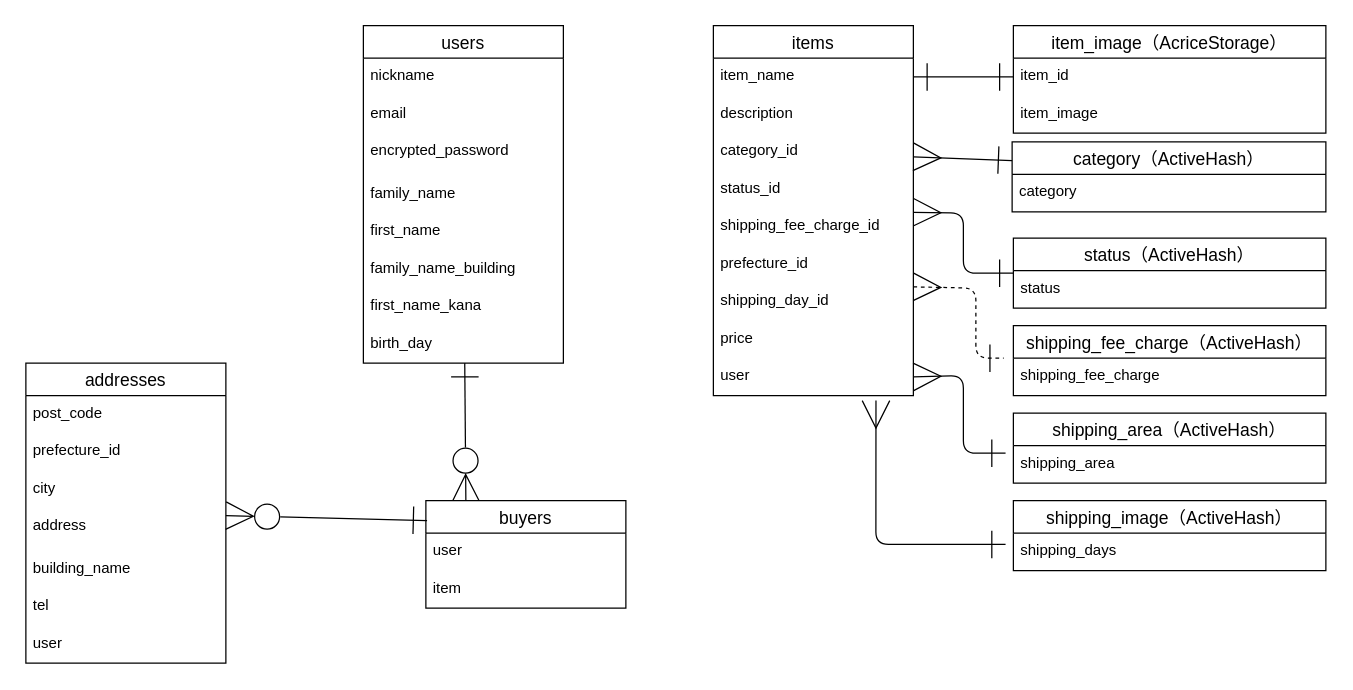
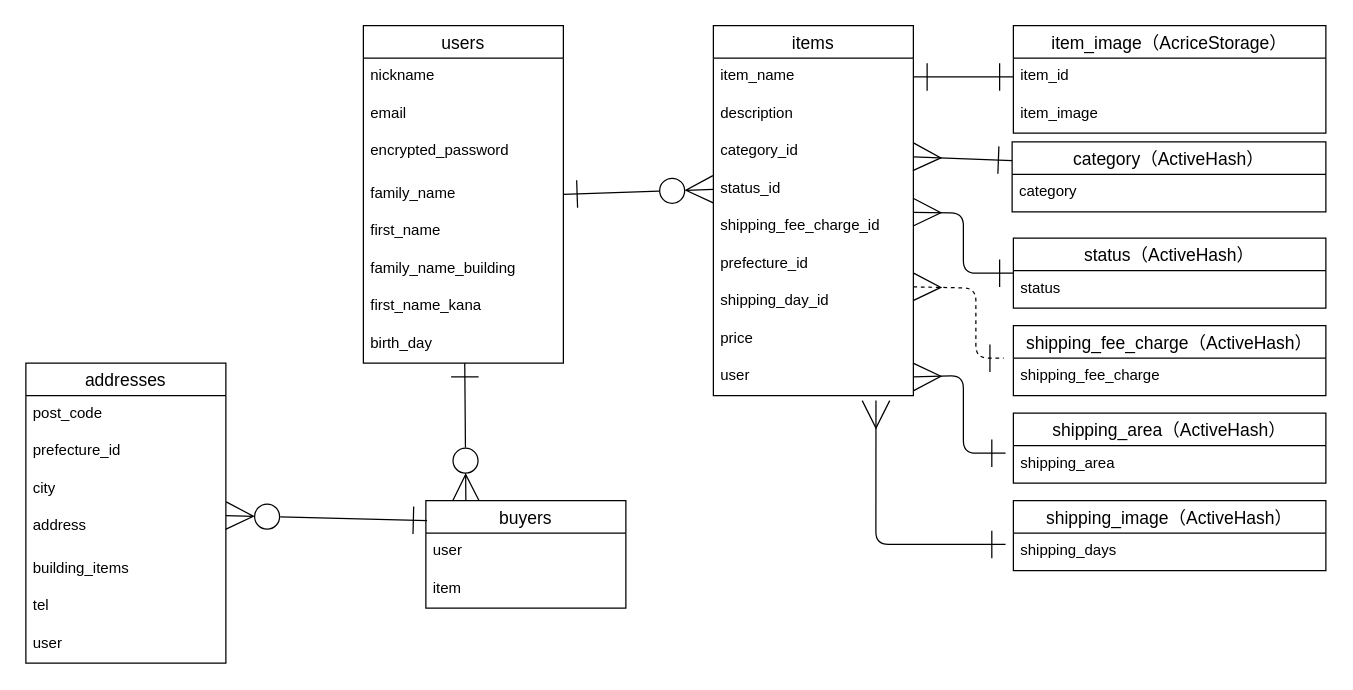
  <mxCell id="0" />
  <mxCell id="1" parent="0" />
+ <mxCell id="2" style="edgeStyle=none;html=1;entryX=0;entryY=0.5;entryDx=0;entryDy=0;exitX=1;exitY=0.5;exitDx=0;exitDy=0;endArrow=ERzeroToMany;endFill=0;jumpSize=6;endSize=20;startArrow=ERone;startFill=0;startSize=20;" edge="1" parent="1" source="8" target="22"><mxGeometry relative="1" as="geometry"><mxPoint x="560" y="168" as="targetPoint" /></mxGeometry></mxCell>
  <mxCell id="3" style="edgeStyle=none;rounded=1;jumpSize=6;html=1;startArrow=ERone;startFill=0;endArrow=ERzeroToMany;endFill=0;startSize=20;endSize=20;strokeColor=default;entryX=0.2;entryY=0.012;entryDx=0;entryDy=0;entryPerimeter=0;" edge="1" parent="1" source="4" target="28"><mxGeometry relative="1" as="geometry"><mxPoint x="370" y="390" as="targetPoint" /></mxGeometry></mxCell>
  <mxCell id="4" value="users" style="swimlane;fontStyle=0;childLayout=stackLayout;horizontal=1;startSize=26;horizontalStack=0;resizeParent=1;resizeParentMax=0;resizeLast=0;collapsible=1;marginBottom=0;align=center;fontSize=14;" vertex="1" parent="1"><mxGeometry x="290" y="20" width="160" height="270" as="geometry"><mxRectangle x="90" y="110" width="50" height="26" as="alternateBounds" /></mxGeometry></mxCell>
  <mxCell id="5" value="nickname" style="text;strokeColor=none;fillColor=none;spacingLeft=4;spacingRight=4;overflow=hidden;rotatable=0;points=[[0,0.5],[1,0.5]];portConstraint=eastwest;fontSize=12;" vertex="1" parent="4"><mxGeometry y="26" width="160" height="30" as="geometry" /></mxCell>
  <mxCell id="6" value="email" style="text;strokeColor=none;fillColor=none;spacingLeft=4;spacingRight=4;overflow=hidden;rotatable=0;points=[[0,0.5],[1,0.5]];portConstraint=eastwest;fontSize=12;" vertex="1" parent="4"><mxGeometry y="56" width="160" height="30" as="geometry" /></mxCell>
  <mxCell id="7" value="encrypted_password&#10;&#10;" style="text;strokeColor=none;fillColor=none;spacingLeft=4;spacingRight=4;overflow=hidden;rotatable=0;points=[[0,0.5],[1,0.5]];portConstraint=eastwest;fontSize=12;" vertex="1" parent="4"><mxGeometry y="86" width="160" height="34" as="geometry" /></mxCell>
  <mxCell id="8" value="family_name" style="text;strokeColor=none;fillColor=none;spacingLeft=4;spacingRight=4;overflow=hidden;rotatable=0;points=[[0,0.5],[1,0.5]];portConstraint=eastwest;fontSize=12;" vertex="1" parent="4"><mxGeometry y="120" width="160" height="30" as="geometry" /></mxCell>
  <mxCell id="9" value="first_name" style="text;strokeColor=none;fillColor=none;spacingLeft=4;spacingRight=4;overflow=hidden;rotatable=0;points=[[0,0.5],[1,0.5]];portConstraint=eastwest;fontSize=12;" vertex="1" parent="4"><mxGeometry y="150" width="160" height="30" as="geometry" /></mxCell>
  <mxCell id="10" value="family_name_building" style="text;strokeColor=none;fillColor=none;spacingLeft=4;spacingRight=4;overflow=hidden;rotatable=0;points=[[0,0.5],[1,0.5]];portConstraint=eastwest;fontSize=12;" vertex="1" parent="4"><mxGeometry y="180" width="160" height="30" as="geometry" /></mxCell>
  <mxCell id="11" value="first_name_kana" style="text;strokeColor=none;fillColor=none;spacingLeft=4;spacingRight=4;overflow=hidden;rotatable=0;points=[[0,0.5],[1,0.5]];portConstraint=eastwest;fontSize=12;" vertex="1" parent="4"><mxGeometry y="210" width="160" height="30" as="geometry" /></mxCell>
  <mxCell id="12" value="birth_day" style="text;strokeColor=none;fillColor=none;spacingLeft=4;spacingRight=4;overflow=hidden;rotatable=0;points=[[0,0.5],[1,0.5]];portConstraint=eastwest;fontSize=12;" vertex="1" parent="4"><mxGeometry y="240" width="160" height="30" as="geometry" /></mxCell>
  <mxCell id="13" style="edgeStyle=none;jumpSize=6;html=1;entryX=0;entryY=0.5;entryDx=0;entryDy=0;startArrow=ERone;startFill=0;endArrow=ERone;endFill=0;startSize=20;endSize=20;strokeColor=default;exitX=1;exitY=0.5;exitDx=0;exitDy=0;" edge="1" parent="1" source="19" target="32"><mxGeometry relative="1" as="geometry"><mxPoint x="740" y="61" as="sourcePoint" /></mxGeometry></mxCell>
  <mxCell id="14" style="edgeStyle=none;jumpSize=6;html=1;entryX=0;entryY=0.5;entryDx=0;entryDy=0;startArrow=ERmany;startFill=0;endArrow=ERone;endFill=0;startSize=20;endSize=20;strokeColor=default;" edge="1" parent="1" source="18" target="45"><mxGeometry relative="1" as="geometry"><Array as="points"><mxPoint x="770" y="170" /><mxPoint x="770" y="218" /></Array></mxGeometry></mxCell>
  <mxCell id="15" style="edgeStyle=none;jumpSize=6;html=1;entryX=-0.031;entryY=0;entryDx=0;entryDy=0;entryPerimeter=0;startArrow=ERmany;startFill=0;endArrow=ERone;endFill=0;startSize=20;endSize=20;strokeColor=default;exitX=1;exitY=0.1;exitDx=0;exitDy=0;exitPerimeter=0;dashed=1;" edge="1" parent="1" source="25" target="48"><mxGeometry relative="1" as="geometry"><Array as="points"><mxPoint x="780" y="230" /><mxPoint x="780" y="286" /></Array></mxGeometry></mxCell>
  <mxCell id="16" style="edgeStyle=none;jumpSize=6;html=1;entryX=-0.025;entryY=0.2;entryDx=0;entryDy=0;entryPerimeter=0;startArrow=ERmany;startFill=0;endArrow=ERone;endFill=0;startSize=20;endSize=20;strokeColor=default;rounded=1;exitX=1;exitY=0.5;exitDx=0;exitDy=0;" edge="1" parent="1" source="27" target="50"><mxGeometry relative="1" as="geometry"><Array as="points"><mxPoint x="770" y="300" /><mxPoint x="770" y="362" /></Array></mxGeometry></mxCell>
  <mxCell id="17" style="edgeStyle=none;jumpSize=6;html=1;entryX=-0.025;entryY=0.3;entryDx=0;entryDy=0;entryPerimeter=0;startArrow=ERmany;startFill=0;endArrow=ERone;endFill=0;startSize=20;endSize=20;strokeColor=default;exitX=0.813;exitY=1.133;exitDx=0;exitDy=0;exitPerimeter=0;" edge="1" parent="1" source="27" target="52"><mxGeometry relative="1" as="geometry"><Array as="points"><mxPoint x="700" y="435" /></Array></mxGeometry></mxCell>
  <mxCell id="18" value="items" style="swimlane;fontStyle=0;childLayout=stackLayout;horizontal=1;startSize=26;horizontalStack=0;resizeParent=1;resizeParentMax=0;resizeLast=0;collapsible=1;marginBottom=0;align=center;fontSize=14;" vertex="1" parent="1"><mxGeometry x="570" y="20" width="160" height="296" as="geometry" /></mxCell>
  <mxCell id="19" value="item_name" style="text;strokeColor=none;fillColor=none;spacingLeft=4;spacingRight=4;overflow=hidden;rotatable=0;points=[[0,0.5],[1,0.5]];portConstraint=eastwest;fontSize=12;" vertex="1" parent="18"><mxGeometry y="26" width="160" height="30" as="geometry" /></mxCell>
  <mxCell id="20" value="description" style="text;strokeColor=none;fillColor=none;spacingLeft=4;spacingRight=4;overflow=hidden;rotatable=0;points=[[0,0.5],[1,0.5]];portConstraint=eastwest;fontSize=12;" vertex="1" parent="18"><mxGeometry y="56" width="160" height="30" as="geometry" /></mxCell>
  <mxCell id="21" value="category_id" style="text;strokeColor=none;fillColor=none;spacingLeft=4;spacingRight=4;overflow=hidden;rotatable=0;points=[[0,0.5],[1,0.5]];portConstraint=eastwest;fontSize=12;" vertex="1" parent="18"><mxGeometry y="86" width="160" height="30" as="geometry" /></mxCell>
  <mxCell id="22" value="status_id" style="text;strokeColor=none;fillColor=none;spacingLeft=4;spacingRight=4;overflow=hidden;rotatable=0;points=[[0,0.5],[1,0.5]];portConstraint=eastwest;fontSize=12;" vertex="1" parent="18"><mxGeometry y="116" width="160" height="30" as="geometry" /></mxCell>
  <mxCell id="23" value="shipping_fee_charge_id" style="text;strokeColor=none;fillColor=none;spacingLeft=4;spacingRight=4;overflow=hidden;rotatable=0;points=[[0,0.5],[1,0.5]];portConstraint=eastwest;fontSize=12;" vertex="1" parent="18"><mxGeometry y="146" width="160" height="30" as="geometry" /></mxCell>
  <mxCell id="24" value="prefecture_id" style="text;strokeColor=none;fillColor=none;spacingLeft=4;spacingRight=4;overflow=hidden;rotatable=0;points=[[0,0.5],[1,0.5]];portConstraint=eastwest;fontSize=12;" vertex="1" parent="18"><mxGeometry y="176" width="160" height="30" as="geometry" /></mxCell>
  <mxCell id="25" value="shipping_day_id" style="text;strokeColor=none;fillColor=none;spacingLeft=4;spacingRight=4;overflow=hidden;rotatable=0;points=[[0,0.5],[1,0.5]];portConstraint=eastwest;fontSize=12;" vertex="1" parent="18"><mxGeometry y="206" width="160" height="30" as="geometry" /></mxCell>
  <mxCell id="26" value="price" style="text;strokeColor=none;fillColor=none;spacingLeft=4;spacingRight=4;overflow=hidden;rotatable=0;points=[[0,0.5],[1,0.5]];portConstraint=eastwest;fontSize=12;" vertex="1" parent="18"><mxGeometry y="236" width="160" height="30" as="geometry" /></mxCell>
  <mxCell id="27" value="user" style="text;strokeColor=none;fillColor=none;spacingLeft=4;spacingRight=4;overflow=hidden;rotatable=0;points=[[0,0.5],[1,0.5]];portConstraint=eastwest;fontSize=12;" vertex="1" parent="18"><mxGeometry y="266" width="160" height="30" as="geometry" /></mxCell>
  <mxCell id="28" value="buyers" style="swimlane;fontStyle=0;childLayout=stackLayout;horizontal=1;startSize=26;horizontalStack=0;resizeParent=1;resizeParentMax=0;resizeLast=0;collapsible=1;marginBottom=0;align=center;fontSize=14;" vertex="1" parent="1"><mxGeometry x="340" y="400" width="160" height="86" as="geometry" /></mxCell>
  <mxCell id="29" value="user" style="text;strokeColor=none;fillColor=none;spacingLeft=4;spacingRight=4;overflow=hidden;rotatable=0;points=[[0,0.5],[1,0.5]];portConstraint=eastwest;fontSize=12;" vertex="1" parent="28"><mxGeometry y="26" width="160" height="30" as="geometry" /></mxCell>
  <mxCell id="30" value="item" style="text;strokeColor=none;fillColor=none;spacingLeft=4;spacingRight=4;overflow=hidden;rotatable=0;points=[[0,0.5],[1,0.5]];portConstraint=eastwest;fontSize=12;" vertex="1" parent="28"><mxGeometry y="56" width="160" height="30" as="geometry" /></mxCell>
  <mxCell id="31" value="item_image（AcriceStorage）" style="swimlane;fontStyle=0;childLayout=stackLayout;horizontal=1;startSize=26;horizontalStack=0;resizeParent=1;resizeParentMax=0;resizeLast=0;collapsible=1;marginBottom=0;align=center;fontSize=14;" vertex="1" parent="1"><mxGeometry x="810" y="20" width="250" height="86" as="geometry" /></mxCell>
  <mxCell id="32" value="item_id" style="text;strokeColor=none;fillColor=none;spacingLeft=4;spacingRight=4;overflow=hidden;rotatable=0;points=[[0,0.5],[1,0.5]];portConstraint=eastwest;fontSize=12;" vertex="1" parent="31"><mxGeometry y="26" width="250" height="30" as="geometry" /></mxCell>
  <mxCell id="33" value="item_image" style="text;strokeColor=none;fillColor=none;spacingLeft=4;spacingRight=4;overflow=hidden;rotatable=0;points=[[0,0.5],[1,0.5]];portConstraint=eastwest;fontSize=12;" vertex="1" parent="31"><mxGeometry y="56" width="250" height="30" as="geometry" /></mxCell>
  <mxCell id="34" style="edgeStyle=none;jumpSize=6;html=1;startArrow=ERzeroToMany;startFill=0;endArrow=ERone;endFill=0;startSize=20;endSize=20;strokeColor=default;entryX=0.006;entryY=0.186;entryDx=0;entryDy=0;entryPerimeter=0;" edge="1" parent="1" source="35" target="28"><mxGeometry relative="1" as="geometry"><mxPoint x="330" y="415" as="targetPoint" /></mxGeometry></mxCell>
  <mxCell id="35" value="addresses" style="swimlane;fontStyle=0;childLayout=stackLayout;horizontal=1;startSize=26;horizontalStack=0;resizeParent=1;resizeParentMax=0;resizeLast=0;collapsible=1;marginBottom=0;align=center;fontSize=14;" vertex="1" parent="1"><mxGeometry y="290" width="160" height="240" as="geometry" x="20" /></mxCell>
  <mxCell id="36" value="post_code" style="text;strokeColor=none;fillColor=none;spacingLeft=4;spacingRight=4;overflow=hidden;rotatable=0;points=[[0,0.5],[1,0.5]];portConstraint=eastwest;fontSize=12;" vertex="1" parent="35"><mxGeometry y="26" width="160" height="30" as="geometry" /></mxCell>
  <mxCell id="37" value="prefecture_id" style="text;strokeColor=none;fillColor=none;spacingLeft=4;spacingRight=4;overflow=hidden;rotatable=0;points=[[0,0.5],[1,0.5]];portConstraint=eastwest;fontSize=12;" vertex="1" parent="35"><mxGeometry y="56" width="160" height="30" as="geometry" /></mxCell>
  <mxCell id="38" value="city" style="text;strokeColor=none;fillColor=none;spacingLeft=4;spacingRight=4;overflow=hidden;rotatable=0;points=[[0,0.5],[1,0.5]];portConstraint=eastwest;fontSize=12;" vertex="1" parent="35"><mxGeometry y="86" width="160" height="30" as="geometry" /></mxCell>
  <mxCell id="39" value="address" style="text;strokeColor=none;fillColor=none;spacingLeft=4;spacingRight=4;overflow=hidden;rotatable=0;points=[[0,0.5],[1,0.5]];portConstraint=eastwest;fontSize=12;" vertex="1" parent="35"><mxGeometry y="116" width="160" height="34" as="geometry" /></mxCell>
- <mxCell id="40" value="building_name" style="text;strokeColor=none;fillColor=none;spacingLeft=4;spacingRight=4;overflow=hidden;rotatable=0;points=[[0,0.5],[1,0.5]];portConstraint=eastwest;fontSize=12;" vertex="1" parent="35"><mxGeometry y="150" width="160" height="30" as="geometry" /></mxCell>
+ <mxCell id="40" value="building_items" style="text;strokeColor=none;fillColor=none;spacingLeft=4;spacingRight=4;overflow=hidden;rotatable=0;points=[[0,0.5],[1,0.5]];portConstraint=eastwest;fontSize=12;" vertex="1" parent="35"><mxGeometry y="150" width="160" height="30" as="geometry" /></mxCell>
  <mxCell id="41" value="tel" style="text;strokeColor=none;fillColor=none;spacingLeft=4;spacingRight=4;overflow=hidden;rotatable=0;points=[[0,0.5],[1,0.5]];portConstraint=eastwest;fontSize=12;" vertex="1" parent="35"><mxGeometry y="180" width="160" height="30" as="geometry" /></mxCell>
  <mxCell id="42" value="user" style="text;strokeColor=none;fillColor=none;spacingLeft=4;spacingRight=4;overflow=hidden;rotatable=0;points=[[0,0.5],[1,0.5]];portConstraint=eastwest;fontSize=12;" vertex="1" parent="35"><mxGeometry y="210" width="160" height="30" as="geometry" /></mxCell>
  <mxCell id="43" value="category（ActiveHash）" style="swimlane;fontStyle=0;childLayout=stackLayout;horizontal=1;startSize=26;horizontalStack=0;resizeParent=1;resizeParentMax=0;resizeLast=0;collapsible=1;marginBottom=0;align=center;fontSize=14;" vertex="1" parent="1"><mxGeometry x="809" y="113" width="251" height="56" as="geometry" /></mxCell>
  <mxCell id="44" value="category" style="text;strokeColor=none;fillColor=none;spacingLeft=4;spacingRight=4;overflow=hidden;rotatable=0;points=[[0,0.5],[1,0.5]];portConstraint=eastwest;fontSize=12;" vertex="1" parent="43"><mxGeometry y="26" width="251" height="30" as="geometry" /></mxCell>
  <mxCell id="45" value="status（ActiveHash）" style="swimlane;fontStyle=0;childLayout=stackLayout;horizontal=1;startSize=26;horizontalStack=0;resizeParent=1;resizeParentMax=0;resizeLast=0;collapsible=1;marginBottom=0;align=center;fontSize=14;" vertex="1" parent="1"><mxGeometry x="810" y="190" width="250" height="56" as="geometry" /></mxCell>
  <mxCell id="46" value="status" style="text;strokeColor=none;fillColor=none;spacingLeft=4;spacingRight=4;overflow=hidden;rotatable=0;points=[[0,0.5],[1,0.5]];portConstraint=eastwest;fontSize=12;" vertex="1" parent="45"><mxGeometry y="26" width="250" height="30" as="geometry" /></mxCell>
  <mxCell id="47" value="shipping_fee_charge（ActiveHash）" style="swimlane;fontStyle=0;childLayout=stackLayout;horizontal=1;startSize=26;horizontalStack=0;resizeParent=1;resizeParentMax=0;resizeLast=0;collapsible=1;marginBottom=0;align=center;fontSize=14;" vertex="1" parent="1"><mxGeometry x="810" y="260" width="250" height="56" as="geometry" /></mxCell>
  <mxCell id="48" value="shipping_fee_charge" style="text;strokeColor=none;fillColor=none;spacingLeft=4;spacingRight=4;overflow=hidden;rotatable=0;points=[[0,0.5],[1,0.5]];portConstraint=eastwest;fontSize=12;" vertex="1" parent="47"><mxGeometry y="26" width="250" height="30" as="geometry" /></mxCell>
  <mxCell id="49" value="shipping_area（ActiveHash）" style="swimlane;fontStyle=0;childLayout=stackLayout;horizontal=1;startSize=26;horizontalStack=0;resizeParent=1;resizeParentMax=0;resizeLast=0;collapsible=1;marginBottom=0;align=center;fontSize=14;" vertex="1" parent="1"><mxGeometry x="810" y="330" width="250" height="56" as="geometry" /></mxCell>
  <mxCell id="50" value="shipping_area" style="text;strokeColor=none;fillColor=none;spacingLeft=4;spacingRight=4;overflow=hidden;rotatable=0;points=[[0,0.5],[1,0.5]];portConstraint=eastwest;fontSize=12;" vertex="1" parent="49"><mxGeometry y="26" width="250" height="30" as="geometry" /></mxCell>
  <mxCell id="51" value="shipping_image（ActiveHash）" style="swimlane;fontStyle=0;childLayout=stackLayout;horizontal=1;startSize=26;horizontalStack=0;resizeParent=1;resizeParentMax=0;resizeLast=0;collapsible=1;marginBottom=0;align=center;fontSize=14;" vertex="1" parent="1"><mxGeometry x="810" y="400" width="250" height="56" as="geometry" /></mxCell>
  <mxCell id="52" value="shipping_days" style="text;strokeColor=none;fillColor=none;spacingLeft=4;spacingRight=4;overflow=hidden;rotatable=0;points=[[0,0.5],[1,0.5]];portConstraint=eastwest;fontSize=12;" vertex="1" parent="51"><mxGeometry y="26" width="250" height="30" as="geometry" /></mxCell>
  <mxCell id="53" style="edgeStyle=none;jumpSize=6;html=1;entryX=0;entryY=0.25;entryDx=0;entryDy=0;startArrow=ERmany;startFill=0;endArrow=ERone;endFill=0;startSize=20;endSize=20;strokeColor=default;" edge="1" parent="1"><mxGeometry relative="1" as="geometry"><mxPoint x="730" y="125.019" as="sourcePoint" /><mxPoint x="809" y="128" as="targetPoint" /></mxGeometry></mxCell>
